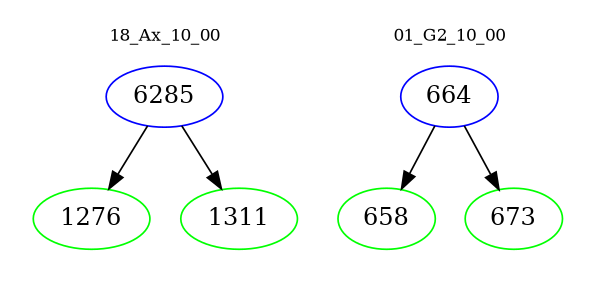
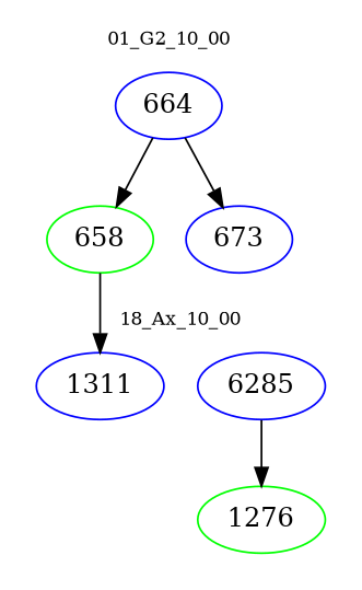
  digraph {
    node [color=blue]
    edge [color=black]
    n1 [label=6285]
    n2 [color=green label=1276]
-   n3 [color=green label=1311]
+   n3 [label=1311]
    n4 [label=664]
    n5 [color=green label=658]
-   n6 [color=green label=673]
+   n6 [label=673]
    subgraph cluster_1 {
      color=white
      fontsize=10
      label="18_Ax_10_00"
      n1
      n2
      n3
    }
    subgraph cluster_2 {
      color=white
      fontsize=10
      label="01_G2_10_00"
      n4
      n5
      n6
    }
    n1 -> n2
-   n1 -> n3
+   n5 -> n3
    n4 -> n5
    n4 -> n6
  }
